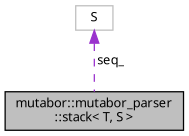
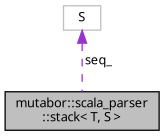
  digraph {
    node [fontname=Sans fontsize=10 shape=record style=filled]
-   n1 [color=black fillcolor=grey75 fontcolor=black height=0.2 label="mutabor::mutabor_parser\l::stack\< T, S \>" width=0.4]
+   n1 [color=black fillcolor=grey75 fontcolor=black height=0.2 label="mutabor::scala_parser\l::stack\< T, S \>" width=0.4]
    n2 [color=grey75 fillcolor=white height=0.2 label=S width=0.4]
    n2 -> n1 [color=darkorchid3 dir=back fontname=Sans fontsize=10 label=" seq_" labelfontname=Sans labelfontsize=10 style=dashed]
  }
